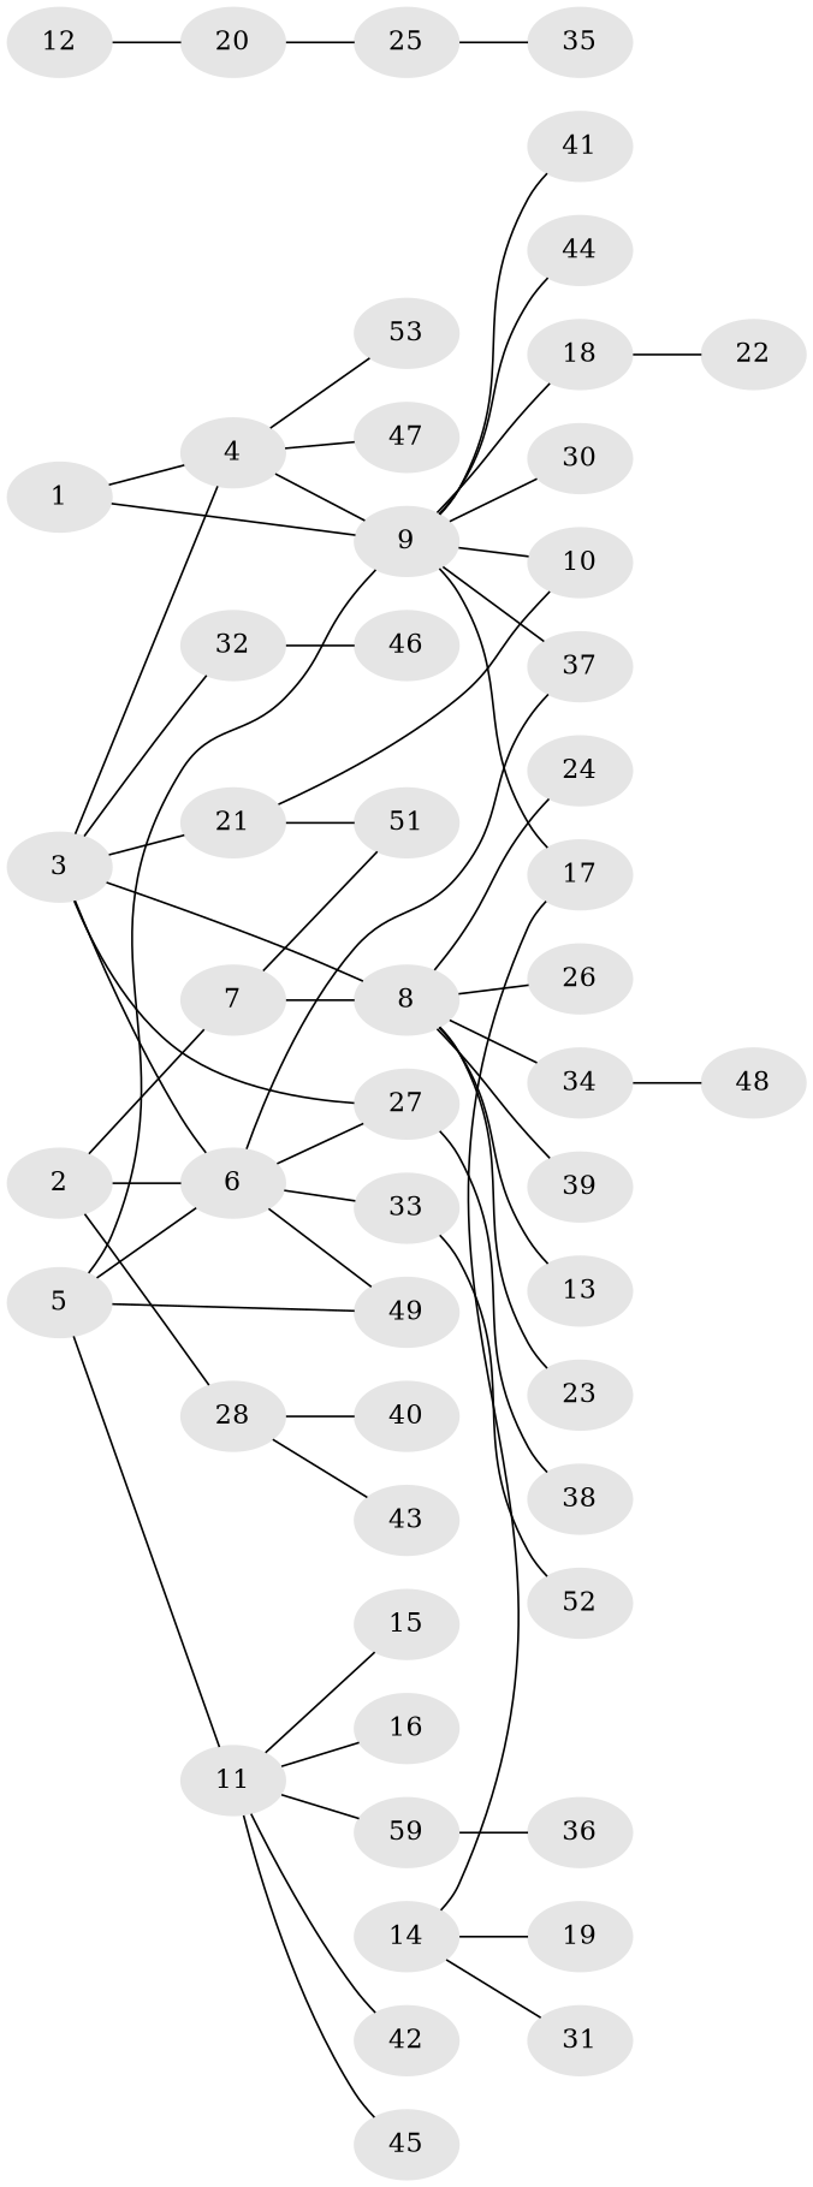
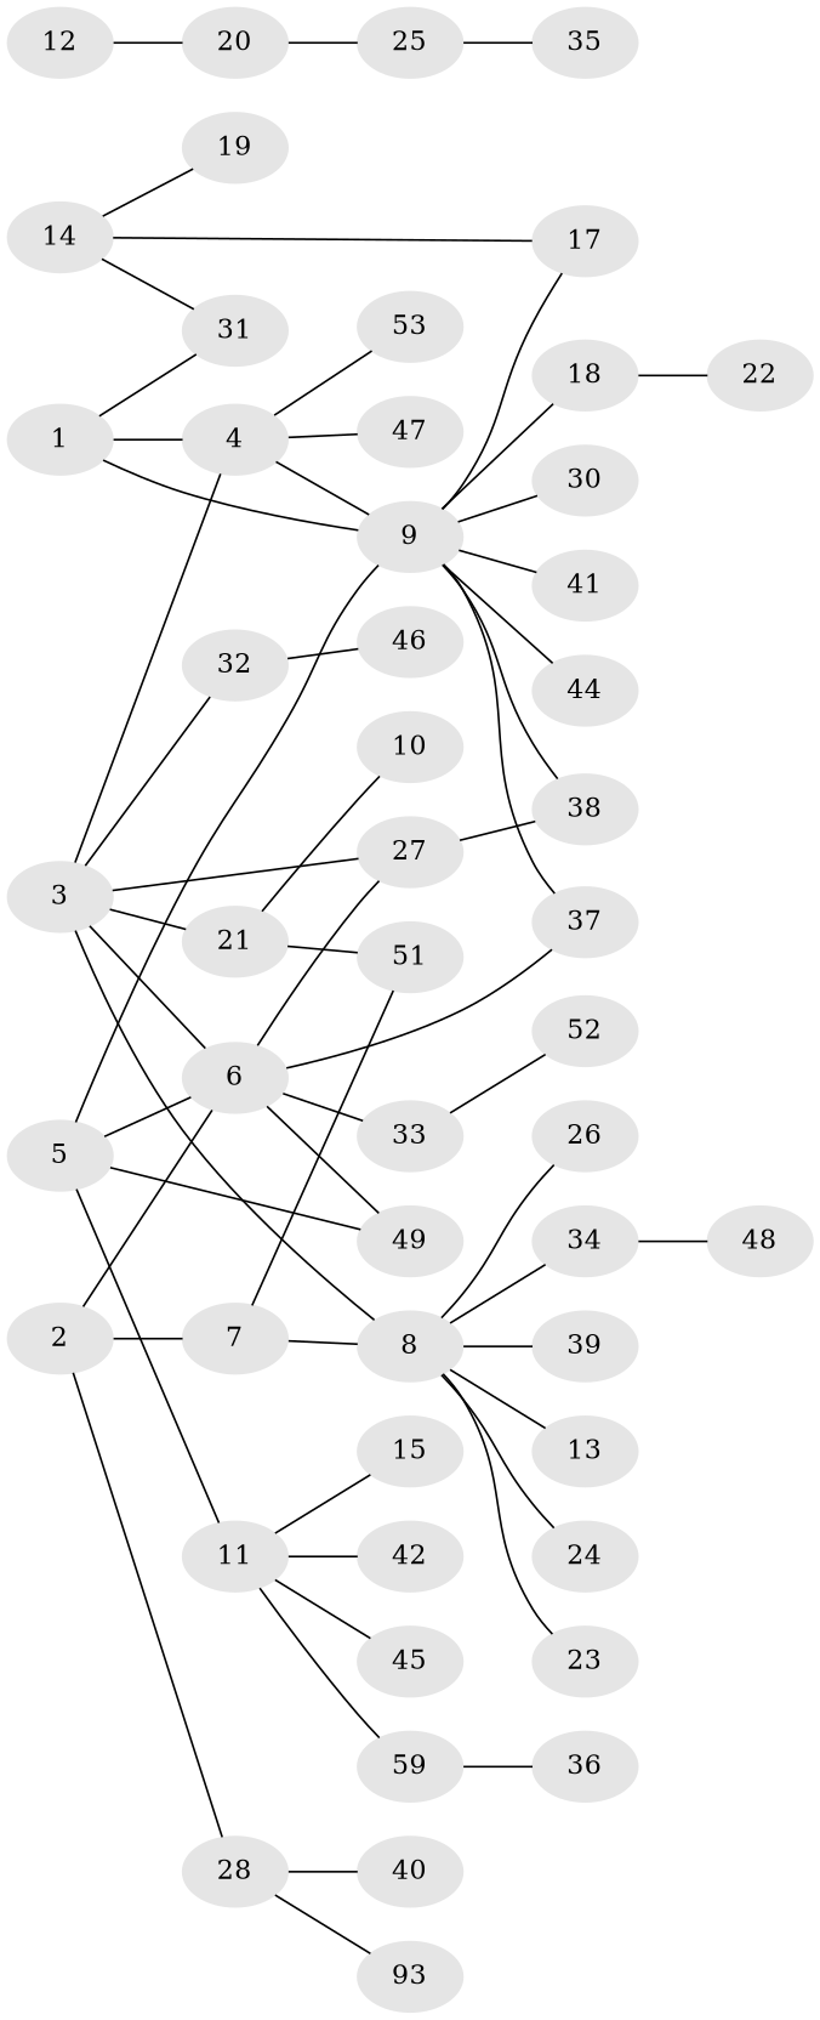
  graph {
    rankdir=LR
    node [color=gray90 style=filled]
    1
    4
    9
    31
    2
    6
    7
    28
    47
    n10 [label=53]
    37
    10
    18
    30
    41
    44
    17
    27
    33
    49
    8
    51
    40
-   43
+   43 [label=93]
    3
    21
    32
    13
    23
    24
    26
    34
    39
    38
    46
    5
    11
    15
-   16
    n40 [label=59]
    42
    45
    12
    20
    52
    48
    14
    19
    22
    36
    25
    35
    1 -- 4
    1 -- 9
+   1 -- 31
    4 -- 9
    4 -- 47
    4 -- n10
    9 -- 37
-   9 -- 10
+   9 -- 38
    9 -- 18
    9 -- 30
    9 -- 41
    9 -- 44
    9 -- 17
    2 -- 6
    2 -- 7
    2 -- 28
    6 -- 37
    6 -- 27
    6 -- 33
    6 -- 49
    7 -- 8
    7 -- 51
    28 -- 40
    28 -- 43
    18 -- 22
    27 -- 38
    33 -- 52
    8 -- 13
    8 -- 23
    8 -- 24
    8 -- 26
    8 -- 34
    8 -- 39
    3 -- 4
    3 -- 6
    3 -- 27
    3 -- 8
    3 -- 21
    3 -- 32
    21 -- 10
    21 -- 51
    32 -- 46
    34 -- 48
    5 -- 9
    5 -- 6
    5 -- 49
    5 -- 11
    11 -- 15
-   11 -- 16
    11 -- n40
    11 -- 42
    11 -- 45
    n40 -- 36
    12 -- 20
    20 -- 25
    14 -- 31
    14 -- 17
    14 -- 19
    25 -- 35
  }
